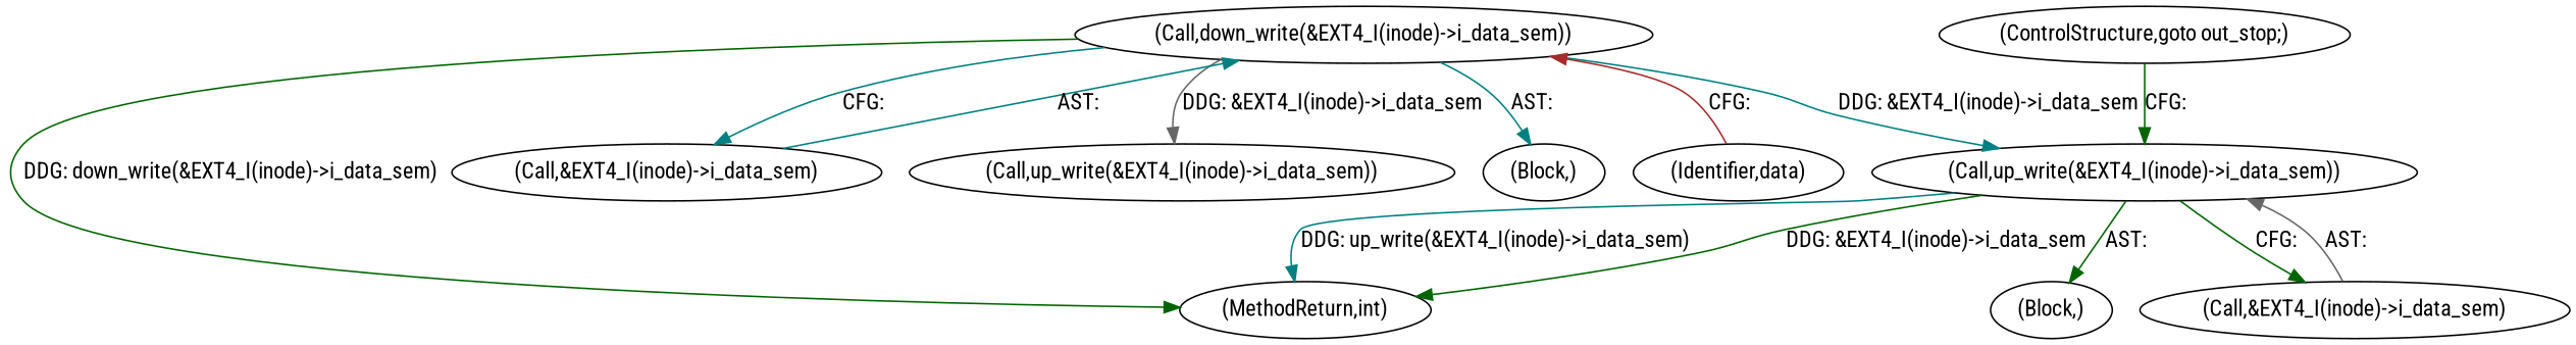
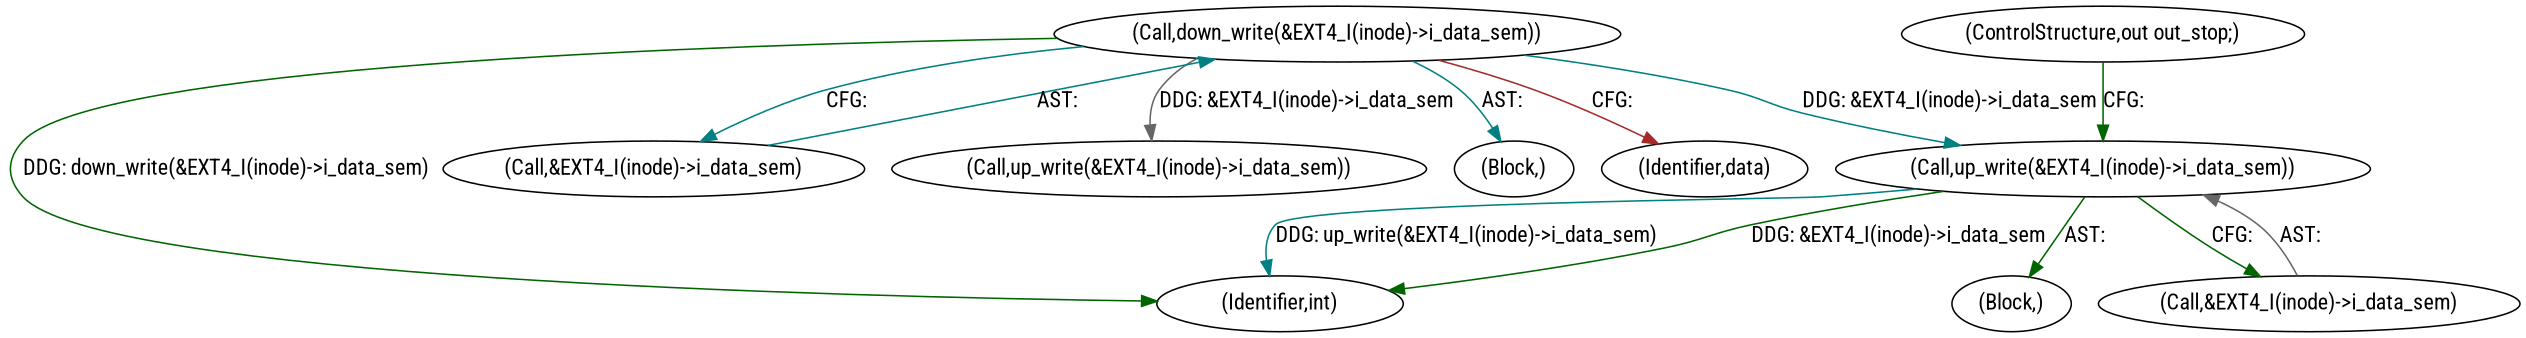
  digraph {
    fontname="Roboto Condensed"
    node [fontname="Roboto Condensed"]
    edge [color=darkgreen fontname="Roboto Condensed"]
    n1 [label="(Call,up_write(&EXT4_I(inode)->i_data_sem))"]
-   n2 [label="(MethodReturn,int)"]
+   n2 [label="(Identifier,int)"]
    n3 [label="(Block,)"]
    n4 [label="(Call,&EXT4_I(inode)->i_data_sem)"]
    n5 [label="(Call,down_write(&EXT4_I(inode)->i_data_sem))"]
    n6 [label="(Call,&EXT4_I(inode)->i_data_sem)"]
    n7 [label="(Call,up_write(&EXT4_I(inode)->i_data_sem))"]
    n8 [label="(Block,)"]
-   n9 [label="(ControlStructure,goto out_stop;)"]
+   n9 [label="(ControlStructure,out out_stop;)"]
    n10 [label="(Identifier,data)"]
    n1 -> n2 [label="DDG: &EXT4_I(inode)->i_data_sem"]
    n1 -> n2 [color=teal label="DDG: up_write(&EXT4_I(inode)->i_data_sem)"]
    n1 -> n3 [label="AST: "]
    n1 -> n4 [label="CFG: "]
    n4 -> n1 [color=gray40 label="AST: "]
    n5 -> n1 [color=teal label="DDG: &EXT4_I(inode)->i_data_sem"]
    n5 -> n2 [label="DDG: down_write(&EXT4_I(inode)->i_data_sem)"]
    n5 -> n6 [color=teal label="CFG: "]
    n5 -> n7 [color=gray40 label="DDG: &EXT4_I(inode)->i_data_sem"]
    n5 -> n8 [color=teal label="AST: "]
    n6 -> n5 [color=teal label="AST: "]
    n9 -> n1 [label="CFG: "]
-   n10 -> n5 [color=brown label="CFG: "]
+   n5 -> n10 [color=brown label="CFG: "]
  }
